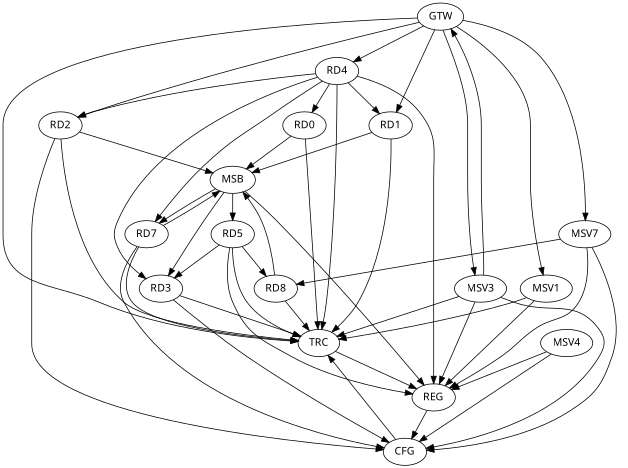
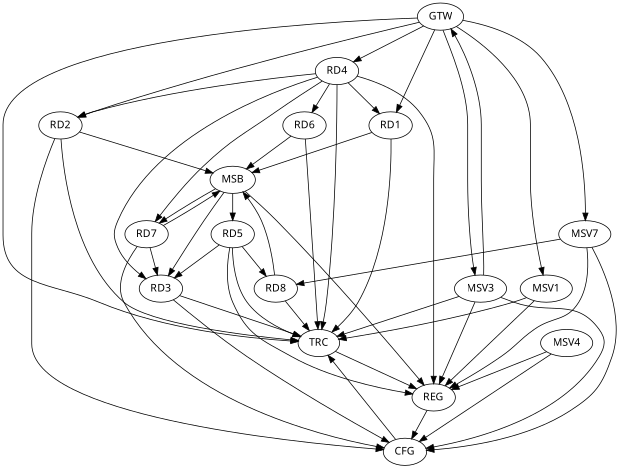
  strict digraph {
    fontname="Noto Sans"
    node [fontname="Noto Sans"]
    edge [fontname="Noto Sans"]
    n1 [label=RD1]
    n2 [label=MSB]
    n3 [label=TRC]
    n4 [label=RD3]
    n5 [label=RD7]
    n6 [label=REG]
    n7 [label=RD5]
    n8 [label=RD2]
    n9 [label=CFG]
    n10 [label=RD4]
-   n11 [label=RD0]
+   n11 [label=RD6]
    n12 [label=RD8]
    n13 [label=GTW]
    n14 [label=MSV1]
    n15 [label=MSV7]
    n16 [label=MSV3]
    n17 [label=MSV4]
    n1 -> n2
    n1 -> n3
    n2 -> n4
    n2 -> n5
    n2 -> n6
    n2 -> n7
    n3 -> n6
    n4 -> n3
    n4 -> n9
    n5 -> n2
-   n5 -> n3
+   n5 -> n4
    n5 -> n9
    n6 -> n9
    n7 -> n3
    n7 -> n4
    n7 -> n6
    n7 -> n12
    n8 -> n2
    n8 -> n3
    n8 -> n9
    n9 -> n3
    n10 -> n1
    n10 -> n3
    n10 -> n4
    n10 -> n5
    n10 -> n6
    n10 -> n8
    n10 -> n11
    n11 -> n2
    n11 -> n3
    n12 -> n2
    n12 -> n3
    n13 -> n1
    n13 -> n3
    n13 -> n8
    n13 -> n10
    n13 -> n14
    n13 -> n15
    n13 -> n16
    n14 -> n3
    n14 -> n6
    n15 -> n6
    n15 -> n9
    n15 -> n12
    n16 -> n3
    n16 -> n6
    n16 -> n9
    n16 -> n13
    n17 -> n6
    n17 -> n9
  }
